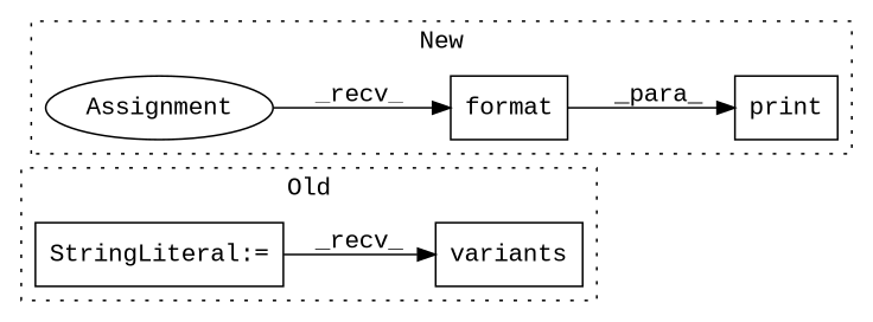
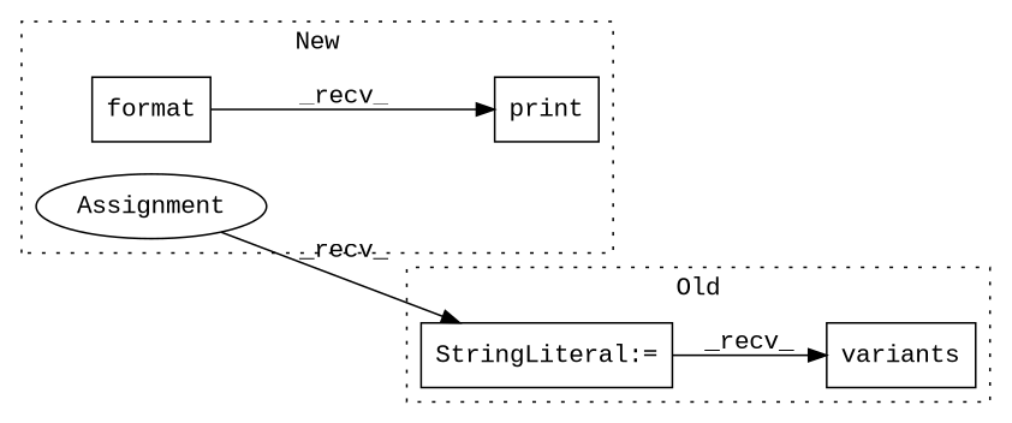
  digraph {
    fontname="Liberation Mono"
    rankdir=LR
    node [a=32 fontname="Liberation Mono" shape=box]
    edge [fontname="Liberation Mono"]
    n1 [l=10 label=variants s=4740]
    n2 [a=7 l=17 label="StringLiteral:=" s=4690]
    n3 [l="7,1" label=format s="4170,4192"]
    n4 [l="6,1" label=print s="4136,4193"]
    n5 [a=45 l=27 label=Assignment s=4142 shape=ellipse]
    subgraph cluster_1 {
      label=Old
      style=dotted
      n1
      n2
    }
    subgraph cluster_2 {
      label=New
      style=dotted
      n3
      n4
      n5
    }
    n2 -> n1 [label=_recv_]
-   n3 -> n4 [label=_para_]
-   n5 -> n3 [label=_recv_]
+   n3 -> n4 [label=_recv_]
+   n5 -> n2 [label=_recv_]
  }
